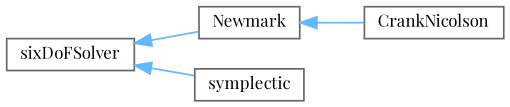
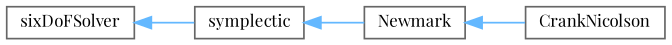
  digraph {
    fontname="Playfair Display"
    rankdir=LR
    node [color=grey40 fillcolor=white fontname="Playfair Display" fontsize=10 shape=box style=filled]
    edge [color=steelblue1 dir=back fontname="Playfair Display" fontsize=10 labelfontname=Helvetica labelfontsize=10 style=solid]
    n1 [height=0.2 label=sixDoFSolver width=0.4]
    n2 [height=0.2 label=Newmark width=0.4]
    n3 [height=0.2 label=symplectic width=0.4]
    n4 [height=0.2 label=CrankNicolson width=0.4]
-   n1 -> n2
+   n3 -> n2
    n1 -> n3
    n2 -> n4
  }
